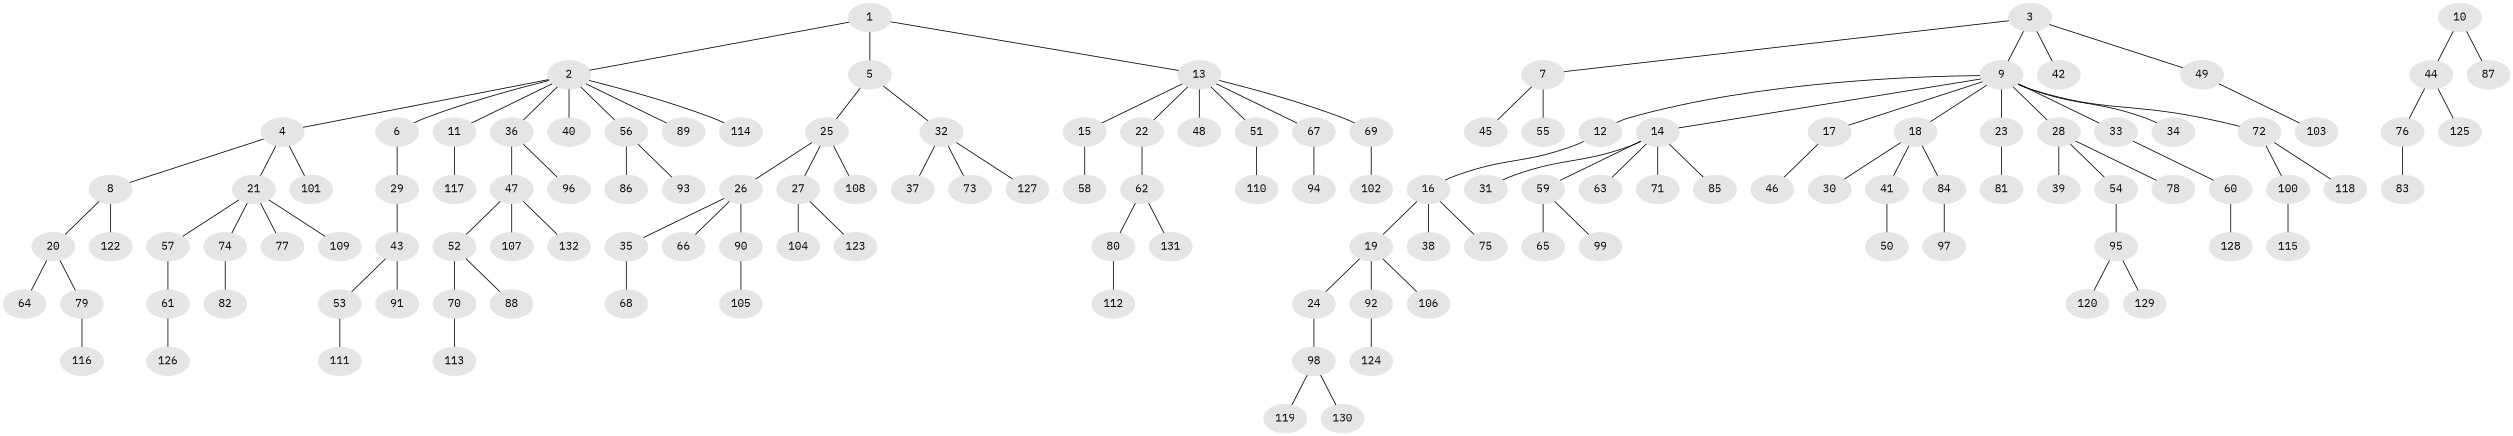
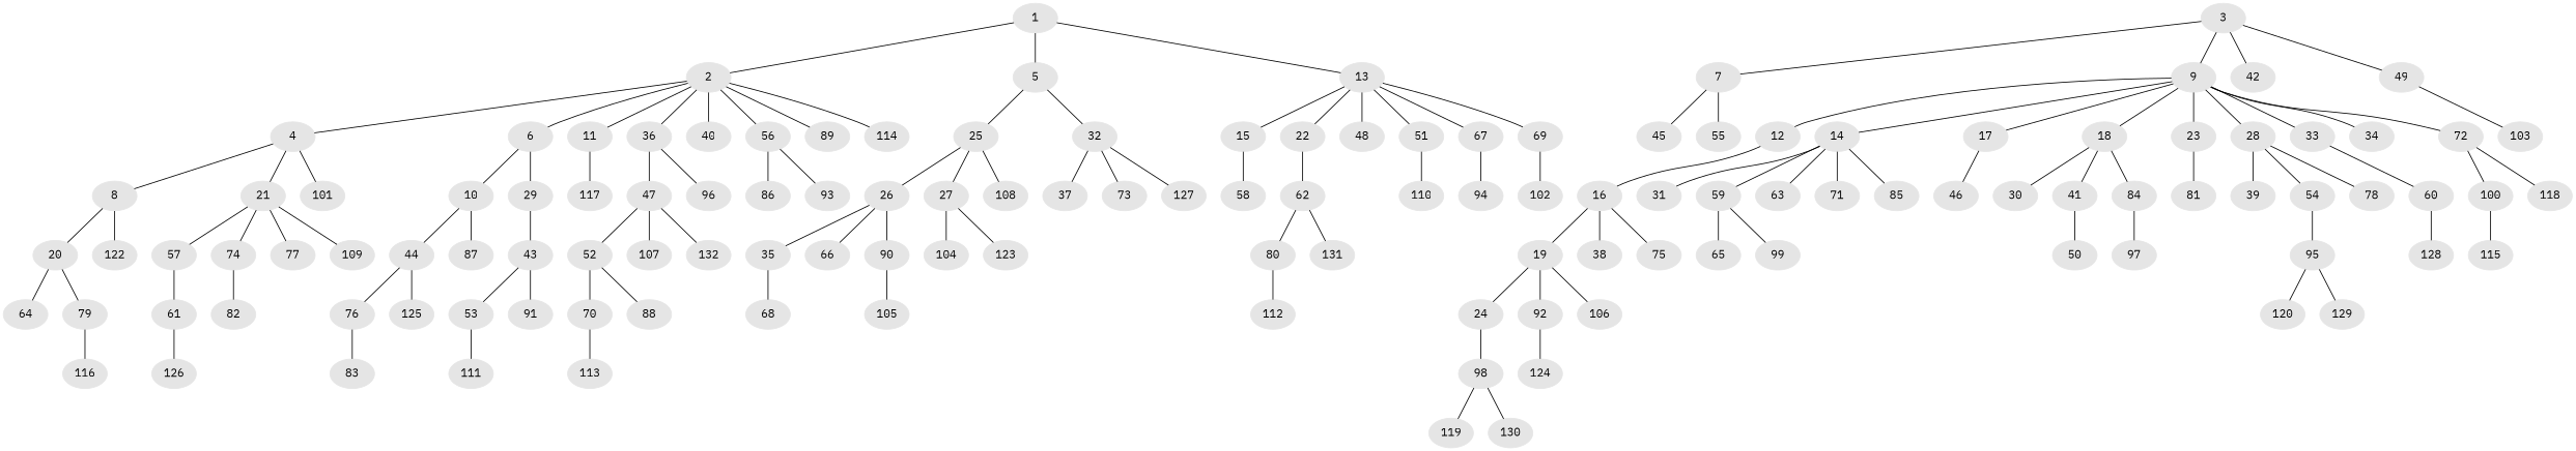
  graph {
    fontname="IBM Plex Mono"
    node [color=gray90 fontname="IBM Plex Mono" style=filled]
    edge [fontname="IBM Plex Mono"]
    1
    2
    5
    13
    4
    6
    11
    36
    40
    56
    89
    114
    3
    7
    9
    42
    49
    25
    32
    15
    22
    48
    51
    67
    69
    8
    21
    101
    10
    29
    117
    47
    96
    86
    93
    45
    55
    12
    14
    17
    18
    23
    28
    33
    34
    72
    103
    20
    122
    57
    74
    77
    109
    26
    27
    108
    37
    73
    127
    44
    87
    43
    64
    79
    16
    31
    59
    63
    71
    85
    46
    30
    41
    84
    81
    39
    54
    78
    60
    100
    118
    76
    125
    19
    38
    75
    58
    62
    110
    94
    102
    65
    99
    24
    92
    106
    50
    97
    98
    124
    116
    61
    82
    80
    131
    119
    130
    35
    66
    90
    104
    123
    68
    105
    95
    53
    91
    128
    52
    107
    132
    111
    83
    70
    88
    113
    120
    129
    126
    112
    115
    1 -- 2
    1 -- 5
    1 -- 13
    2 -- 4
    2 -- 6
    2 -- 11
    2 -- 36
    2 -- 40
    2 -- 56
    2 -- 89
    2 -- 114
    5 -- 25
    5 -- 32
    13 -- 15
    13 -- 22
    13 -- 48
    13 -- 51
    13 -- 67
    13 -- 69
    4 -- 8
    4 -- 21
    4 -- 101
+   6 -- 10
    6 -- 29
    11 -- 117
    36 -- 47
    36 -- 96
    56 -- 86
    56 -- 93
    3 -- 7
    3 -- 9
    3 -- 42
    3 -- 49
    7 -- 45
    7 -- 55
    9 -- 12
    9 -- 14
    9 -- 17
    9 -- 18
    9 -- 23
    9 -- 28
    9 -- 33
    9 -- 34
    9 -- 72
    49 -- 103
    25 -- 26
    25 -- 27
    25 -- 108
    32 -- 37
    32 -- 73
    32 -- 127
    15 -- 58
    22 -- 62
    51 -- 110
    67 -- 94
    69 -- 102
    8 -- 20
    8 -- 122
    21 -- 57
    21 -- 74
    21 -- 77
    21 -- 109
    10 -- 44
    10 -- 87
    29 -- 43
    47 -- 52
    47 -- 107
    47 -- 132
    12 -- 16
    14 -- 31
    14 -- 59
    14 -- 63
    14 -- 71
    14 -- 85
    17 -- 46
    18 -- 30
    18 -- 41
    18 -- 84
    23 -- 81
    28 -- 39
    28 -- 54
    28 -- 78
    33 -- 60
    72 -- 100
    72 -- 118
    20 -- 64
    20 -- 79
    57 -- 61
    74 -- 82
    26 -- 35
    26 -- 66
    26 -- 90
    27 -- 104
    27 -- 123
    44 -- 76
    44 -- 125
    43 -- 53
    43 -- 91
    79 -- 116
    16 -- 19
    16 -- 38
    16 -- 75
    59 -- 65
    59 -- 99
    41 -- 50
    84 -- 97
    54 -- 95
    60 -- 128
    100 -- 115
    76 -- 83
    19 -- 24
    19 -- 92
    19 -- 106
    62 -- 80
    62 -- 131
    24 -- 98
    92 -- 124
    98 -- 119
    98 -- 130
    61 -- 126
    80 -- 112
    35 -- 68
    90 -- 105
    95 -- 120
    95 -- 129
    53 -- 111
    52 -- 70
    52 -- 88
    70 -- 113
  }
